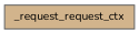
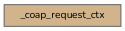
  digraph {
    rankdir=TB
    fontname=Nunito
-   n1 [color=gray40 fillcolor=tan fontname=Nunito fontsize=10 height=0.2 label=_request_request_ctx shape=record style=filled width=0.4]
+   n1 [color=gray40 fillcolor=tan fontname=Nunito fontsize=10 height=0.2 label=_coap_request_ctx shape=record style=filled width=0.4]
  }
